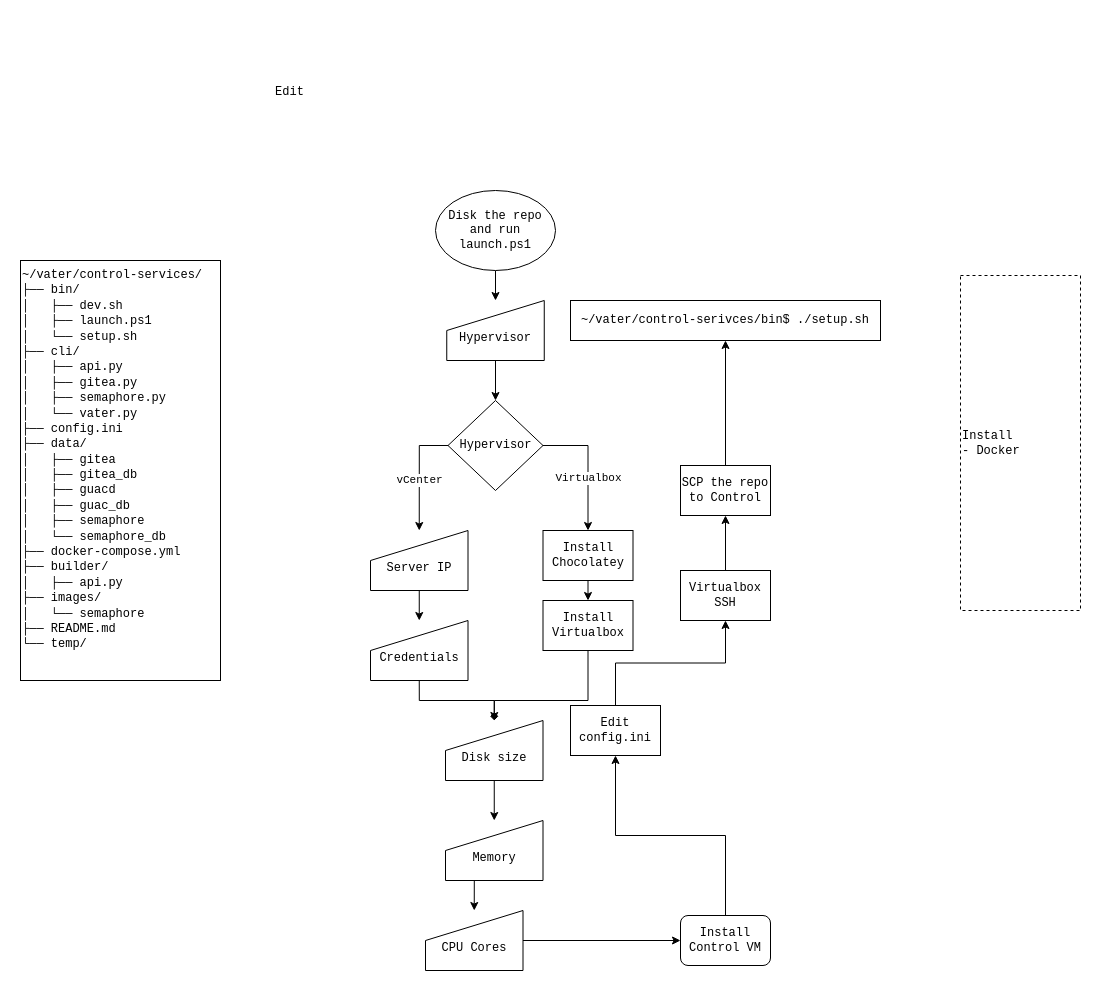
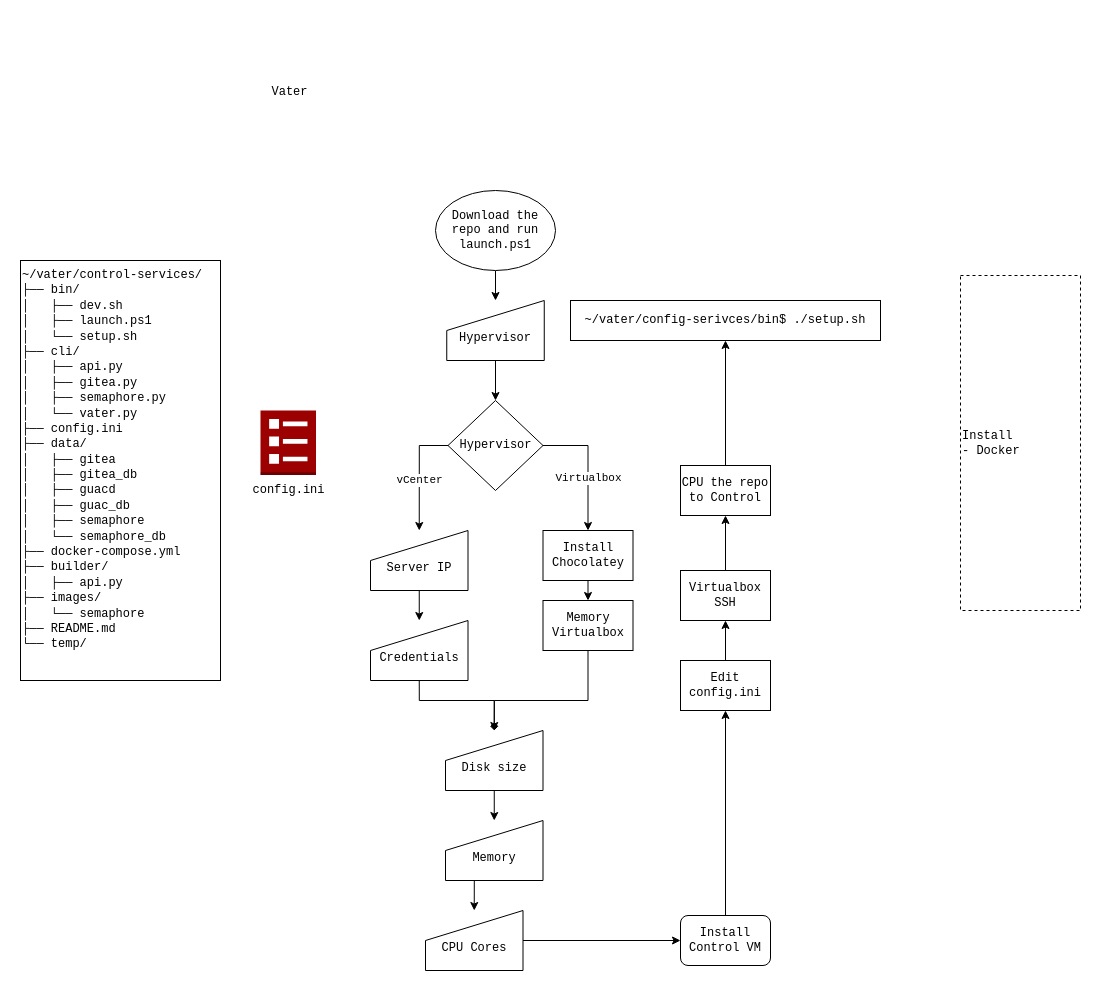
  <mxCell id="0" />
  <mxCell id="1" parent="0" />
+ <mxCell id="2" value="&lt;font face=&quot;Courier New&quot;&gt;config.ini&lt;/font&gt;" style="outlineConnect=0;dashed=0;verticalLabelPosition=bottom;verticalAlign=top;align=center;html=1;shape=mxgraph.aws3.template;fillColor=#9C0000;gradientColor=none;" vertex="1" parent="1"><mxGeometry x="260" y="410" width="55.5" height="64.5" as="geometry" /></mxCell>
  <mxCell id="3" value="&lt;div&gt;&lt;font face=&quot;Courier New&quot;&gt;~/vater/control-services/&lt;/font&gt;&lt;/div&gt;&lt;div&gt;&lt;font face=&quot;Courier New&quot;&gt;├── bin/&lt;/font&gt;&lt;/div&gt;&lt;div&gt;&lt;span style=&quot;font-family: &amp;#34;courier new&amp;#34;&quot;&gt;│&amp;nbsp; &amp;nbsp;├── dev.sh&lt;/span&gt;&lt;span style=&quot;font-family: &amp;#34;courier new&amp;#34;&quot;&gt;&lt;br&gt;&lt;/span&gt;&lt;/div&gt;&lt;div&gt;&lt;span style=&quot;font-family: &amp;#34;courier new&amp;#34;&quot;&gt;│&amp;nbsp; &amp;nbsp;├── launch.ps1&lt;/span&gt;&lt;font face=&quot;Courier New&quot;&gt;&lt;br&gt;&lt;/font&gt;&lt;/div&gt;&lt;div&gt;&lt;font face=&quot;Courier New&quot;&gt;│&amp;nbsp; &amp;nbsp;└── setup.sh&lt;/font&gt;&lt;/div&gt;&lt;div&gt;&lt;font face=&quot;Courier New&quot;&gt;├── cli/&lt;/font&gt;&lt;/div&gt;&lt;div&gt;&lt;font face=&quot;Courier New&quot;&gt;│&amp;nbsp; &amp;nbsp;├── api.py&lt;/font&gt;&lt;/div&gt;&lt;div&gt;&lt;font face=&quot;Courier New&quot;&gt;│&amp;nbsp; &amp;nbsp;├── gitea.py&lt;/font&gt;&lt;/div&gt;&lt;div&gt;&lt;font face=&quot;Courier New&quot;&gt;│&amp;nbsp; &amp;nbsp;├── semaphore.py&lt;/font&gt;&lt;/div&gt;&lt;div&gt;&lt;font face=&quot;Courier New&quot;&gt;│&amp;nbsp; &amp;nbsp;└── vater.py&lt;/font&gt;&lt;/div&gt;&lt;div&gt;&lt;span style=&quot;font-family: &amp;#34;courier new&amp;#34;&quot;&gt;├── config.ini&lt;/span&gt;&lt;br&gt;&lt;/div&gt;&lt;div&gt;&lt;font face=&quot;Courier New&quot;&gt;├── data/&lt;/font&gt;&lt;/div&gt;&lt;div&gt;&lt;font face=&quot;Courier New&quot;&gt;│&amp;nbsp; &amp;nbsp;├── gitea&lt;/font&gt;&lt;/div&gt;&lt;div&gt;&lt;font face=&quot;Courier New&quot;&gt;│&amp;nbsp; &amp;nbsp;├── gitea_db&lt;/font&gt;&lt;/div&gt;&lt;div&gt;&lt;font face=&quot;Courier New&quot;&gt;│&amp;nbsp; &amp;nbsp;├── guacd&lt;/font&gt;&lt;/div&gt;&lt;div&gt;&lt;font face=&quot;Courier New&quot;&gt;│&amp;nbsp; &amp;nbsp;├── guac_db&lt;/font&gt;&lt;/div&gt;&lt;div&gt;&lt;font face=&quot;Courier New&quot;&gt;│&amp;nbsp; &amp;nbsp;├── semaphore&lt;/font&gt;&lt;/div&gt;&lt;div&gt;&lt;font face=&quot;Courier New&quot;&gt;│&amp;nbsp; &amp;nbsp;└── semaphore_db&lt;/font&gt;&lt;/div&gt;&lt;div&gt;&lt;font face=&quot;Courier New&quot;&gt;├── docker-compose.yml&lt;/font&gt;&lt;/div&gt;&lt;div&gt;&lt;div&gt;&lt;font face=&quot;Courier New&quot;&gt;├── builder/&lt;/font&gt;&lt;/div&gt;&lt;div&gt;&lt;font face=&quot;Courier New&quot;&gt;│&amp;nbsp; &amp;nbsp;├── api.py&lt;/font&gt;&lt;/div&gt;&lt;/div&gt;&lt;div&gt;&lt;font face=&quot;Courier New&quot;&gt;├── images/&lt;/font&gt;&lt;/div&gt;&lt;div&gt;&lt;font face=&quot;Courier New&quot;&gt;│&amp;nbsp; &amp;nbsp;└── semaphore&lt;/font&gt;&lt;/div&gt;&lt;div&gt;&lt;font face=&quot;Courier New&quot;&gt;├── README.md&lt;/font&gt;&lt;/div&gt;&lt;div&gt;&lt;font face=&quot;Courier New&quot;&gt;└── temp/&lt;/font&gt;&lt;/div&gt;&lt;div&gt;&lt;br&gt;&lt;/div&gt;" style="rounded=0;whiteSpace=wrap;html=1;align=left;verticalAlign=top;" vertex="1" parent="1"><mxGeometry x="20" y="260" width="200" height="420" as="geometry" /></mxCell>
- <mxCell id="4" value="Edit" style="shape=image;html=1;verticalAlign=top;verticalLabelPosition=bottom;labelBackgroundColor=#ffffff;imageAspect=0;aspect=fixed;image=https://cdn4.iconfinder.com/data/icons/scripting-and-programming-languages/512/Python_logo-128.png;fontFamily=Courier New;" vertex="1" parent="1"><mxGeometry x="260" y="20" width="58" height="58" as="geometry" /></mxCell>
+ <mxCell id="4" value="Vater" style="shape=image;html=1;verticalAlign=top;verticalLabelPosition=bottom;labelBackgroundColor=#ffffff;imageAspect=0;aspect=fixed;image=https://cdn4.iconfinder.com/data/icons/scripting-and-programming-languages/512/Python_logo-128.png;fontFamily=Courier New;" vertex="1" parent="1"><mxGeometry x="260" y="20" width="58" height="58" as="geometry" /></mxCell>
  <mxCell id="5" style="edgeStyle=orthogonalEdgeStyle;rounded=0;orthogonalLoop=1;jettySize=auto;html=1;exitX=0.5;exitY=1;exitDx=0;exitDy=0;entryX=0.5;entryY=0;entryDx=0;entryDy=0;fontFamily=Courier New;" edge="1" parent="1" source="6" target="10"><mxGeometry relative="1" as="geometry" /></mxCell>
- <mxCell id="6" value="Disk the repo and run&lt;br&gt;launch.ps1" style="ellipse;whiteSpace=wrap;html=1;fontFamily=Courier New;align=center;" vertex="1" parent="1"><mxGeometry x="435" y="190" width="120" height="80" as="geometry" /></mxCell>
+ <mxCell id="6" value="Download the repo and run&lt;br&gt;launch.ps1" style="ellipse;whiteSpace=wrap;html=1;fontFamily=Courier New;align=center;" vertex="1" parent="1"><mxGeometry x="435" y="190" width="120" height="80" as="geometry" /></mxCell>
  <mxCell id="7" style="edgeStyle=orthogonalEdgeStyle;rounded=0;orthogonalLoop=1;jettySize=auto;html=1;exitX=0.5;exitY=1;exitDx=0;exitDy=0;entryX=0.5;entryY=0;entryDx=0;entryDy=0;fontFamily=Courier New;" edge="1" parent="1" source="8" target="28"><mxGeometry relative="1" as="geometry" /></mxCell>
  <mxCell id="8" value="Install Chocolatey" style="rounded=0;whiteSpace=wrap;html=1;fontFamily=Courier New;align=center;" vertex="1" parent="1"><mxGeometry x="542.5" y="530" width="90" height="50" as="geometry" /></mxCell>
  <mxCell id="9" style="edgeStyle=orthogonalEdgeStyle;rounded=0;orthogonalLoop=1;jettySize=auto;html=1;exitX=0.5;exitY=1;exitDx=0;exitDy=0;entryX=0.5;entryY=0;entryDx=0;entryDy=0;fontFamily=Courier New;" edge="1" parent="1" source="10" target="14"><mxGeometry relative="1" as="geometry" /></mxCell>
  <mxCell id="10" value="&lt;br&gt;Hypervisor" style="shape=manualInput;whiteSpace=wrap;html=1;fontFamily=Courier New;align=center;" vertex="1" parent="1"><mxGeometry x="446.25" y="300" width="97.5" height="60" as="geometry" /></mxCell>
  <mxCell id="11" value="vCenter" style="edgeStyle=orthogonalEdgeStyle;rounded=0;orthogonalLoop=1;jettySize=auto;html=1;exitX=0;exitY=0.5;exitDx=0;exitDy=0;fontFamily=Courier New;entryX=0.5;entryY=0;entryDx=0;entryDy=0;" edge="1" parent="1" source="14" target="16"><mxGeometry x="0.12" relative="1" as="geometry"><mxPoint x="420" y="520" as="targetPoint" /><mxPoint as="offset" /></mxGeometry></mxCell>
  <mxCell id="12" style="edgeStyle=orthogonalEdgeStyle;rounded=0;orthogonalLoop=1;jettySize=auto;html=1;exitX=1;exitY=0.5;exitDx=0;exitDy=0;fontFamily=Courier New;entryX=0.5;entryY=0;entryDx=0;entryDy=0;" edge="1" parent="1" source="14" target="8"><mxGeometry relative="1" as="geometry"><mxPoint x="590" y="510" as="targetPoint" /></mxGeometry></mxCell>
  <mxCell id="13" value="Virtualbox" style="edgeLabel;html=1;align=center;verticalAlign=middle;resizable=0;points=[];fontFamily=Courier New;" vertex="1" connectable="0" parent="12"><mxGeometry x="0.111" relative="1" as="geometry"><mxPoint y="5" as="offset" /></mxGeometry></mxCell>
  <mxCell id="14" value="Hypervisor" style="rhombus;whiteSpace=wrap;html=1;fontFamily=Courier New;align=center;" vertex="1" parent="1"><mxGeometry x="447.5" y="400" width="95" height="90" as="geometry" /></mxCell>
  <mxCell id="15" style="edgeStyle=orthogonalEdgeStyle;rounded=0;orthogonalLoop=1;jettySize=auto;html=1;exitX=0.5;exitY=1;exitDx=0;exitDy=0;fontFamily=Courier New;entryX=0.5;entryY=0;entryDx=0;entryDy=0;" edge="1" parent="1" source="16" target="18"><mxGeometry relative="1" as="geometry"><mxPoint x="560" y="600" as="targetPoint" /></mxGeometry></mxCell>
  <mxCell id="16" value="&lt;br&gt;Server IP" style="shape=manualInput;whiteSpace=wrap;html=1;fontFamily=Courier New;align=center;" vertex="1" parent="1"><mxGeometry x="370" y="530" width="97.5" height="60" as="geometry" /></mxCell>
  <mxCell id="17" style="edgeStyle=orthogonalEdgeStyle;rounded=0;orthogonalLoop=1;jettySize=auto;html=1;exitX=0.5;exitY=1;exitDx=0;exitDy=0;entryX=0.5;entryY=0;entryDx=0;entryDy=0;fontFamily=Courier New;" edge="1" parent="1" source="18" target="20"><mxGeometry relative="1" as="geometry"><Array as="points"><mxPoint x="419" y="700" /><mxPoint x="494" y="700" /></Array></mxGeometry></mxCell>
  <mxCell id="18" value="&lt;br&gt;Credentials" style="shape=manualInput;whiteSpace=wrap;html=1;fontFamily=Courier New;align=center;" vertex="1" parent="1"><mxGeometry x="370" y="620" width="97.5" height="60" as="geometry" /></mxCell>
  <mxCell id="19" style="edgeStyle=orthogonalEdgeStyle;rounded=0;orthogonalLoop=1;jettySize=auto;html=1;exitX=0.5;exitY=1;exitDx=0;exitDy=0;entryX=0.5;entryY=0;entryDx=0;entryDy=0;fontFamily=Courier New;" edge="1" parent="1" source="20" target="22"><mxGeometry relative="1" as="geometry" /></mxCell>
- <mxCell id="20" value="&lt;br&gt;Disk size" style="shape=manualInput;whiteSpace=wrap;html=1;fontFamily=Courier New;align=center;" vertex="1" parent="1"><mxGeometry x="445" y="720" width="97.5" height="60" as="geometry" /></mxCell>
+ <mxCell id="20" value="&lt;br&gt;Disk size" style="shape=manualInput;whiteSpace=wrap;html=1;fontFamily=Courier New;align=center;" vertex="1" parent="1"><mxGeometry x="445" y="730" width="97.5" height="60" as="geometry" /></mxCell>
  <mxCell id="21" style="edgeStyle=orthogonalEdgeStyle;rounded=0;orthogonalLoop=1;jettySize=auto;html=1;exitX=0.5;exitY=1;exitDx=0;exitDy=0;entryX=0.5;entryY=0;entryDx=0;entryDy=0;fontFamily=Courier New;" edge="1" parent="1" source="22" target="24"><mxGeometry relative="1" as="geometry" /></mxCell>
  <mxCell id="22" value="&lt;br&gt;Memory" style="shape=manualInput;whiteSpace=wrap;html=1;fontFamily=Courier New;align=center;" vertex="1" parent="1"><mxGeometry x="445" y="820" width="97.5" height="60" as="geometry" /></mxCell>
  <mxCell id="23" style="edgeStyle=orthogonalEdgeStyle;rounded=0;orthogonalLoop=1;jettySize=auto;html=1;exitX=1;exitY=0.5;exitDx=0;exitDy=0;entryX=0;entryY=0.5;entryDx=0;entryDy=0;fontFamily=Courier New;" edge="1" parent="1" source="24" target="30"><mxGeometry relative="1" as="geometry" /></mxCell>
  <mxCell id="24" value="&lt;br&gt;CPU Cores" style="shape=manualInput;whiteSpace=wrap;html=1;fontFamily=Courier New;align=center;" vertex="1" parent="1"><mxGeometry x="425" y="910" width="97.5" height="60" as="geometry" /></mxCell>
- <mxCell id="25" value="&lt;span&gt;~/vater/control-serivces/bin$ ./setup.sh&lt;/span&gt;" style="rounded=0;whiteSpace=wrap;html=1;fontFamily=Courier New;align=center;" vertex="1" parent="1"><mxGeometry x="570" y="300" width="310" height="40" as="geometry" /></mxCell>
+ <mxCell id="25" value="&lt;span&gt;~/vater/config-serivces/bin$ ./setup.sh&lt;/span&gt;" style="rounded=0;whiteSpace=wrap;html=1;fontFamily=Courier New;align=center;" vertex="1" parent="1"><mxGeometry x="570" y="300" width="310" height="40" as="geometry" /></mxCell>
  <mxCell id="26" value="Install&lt;br&gt;- Docker&lt;br&gt;" style="rounded=0;whiteSpace=wrap;html=1;fontFamily=Courier New;align=left;dashed=1;" vertex="1" parent="1"><mxGeometry x="960" y="275" width="120" height="335" as="geometry" /></mxCell>
  <mxCell id="27" style="edgeStyle=orthogonalEdgeStyle;rounded=0;orthogonalLoop=1;jettySize=auto;html=1;exitX=0.5;exitY=1;exitDx=0;exitDy=0;entryX=0.5;entryY=0;entryDx=0;entryDy=0;fontFamily=Courier New;endArrow=diamond;" edge="1" parent="1" source="28" target="20"><mxGeometry relative="1" as="geometry"><Array as="points"><mxPoint x="588" y="700" /><mxPoint x="494" y="700" /></Array></mxGeometry></mxCell>
- <mxCell id="28" value="Install Virtualbox" style="rounded=0;whiteSpace=wrap;html=1;fontFamily=Courier New;align=center;" vertex="1" parent="1"><mxGeometry x="542.5" y="600" width="90" height="50" as="geometry" /></mxCell>
+ <mxCell id="28" value="Memory Virtualbox" style="rounded=0;whiteSpace=wrap;html=1;fontFamily=Courier New;align=center;" vertex="1" parent="1"><mxGeometry x="542.5" y="600" width="90" height="50" as="geometry" /></mxCell>
  <mxCell id="29" style="edgeStyle=orthogonalEdgeStyle;rounded=0;orthogonalLoop=1;jettySize=auto;html=1;exitX=0.5;exitY=0;exitDx=0;exitDy=0;entryX=0.5;entryY=1;entryDx=0;entryDy=0;fontFamily=Courier New;" edge="1" parent="1" source="30" target="36"><mxGeometry relative="1" as="geometry" /></mxCell>
  <mxCell id="30" value="Install Control VM" style="whiteSpace=wrap;html=1;fontFamily=Courier New;align=center;rounded=1;" vertex="1" parent="1"><mxGeometry x="680" y="915" width="90" height="50" as="geometry" /></mxCell>
  <mxCell id="31" style="edgeStyle=orthogonalEdgeStyle;rounded=0;orthogonalLoop=1;jettySize=auto;html=1;exitX=0.5;exitY=0;exitDx=0;exitDy=0;entryX=0.5;entryY=1;entryDx=0;entryDy=0;fontFamily=Courier New;" edge="1" parent="1" source="32" target="34"><mxGeometry relative="1" as="geometry" /></mxCell>
  <mxCell id="32" value="Virtualbox SSH" style="rounded=0;whiteSpace=wrap;html=1;fontFamily=Courier New;align=center;" vertex="1" parent="1"><mxGeometry x="680" y="570" width="90" height="50" as="geometry" /></mxCell>
  <mxCell id="33" style="edgeStyle=orthogonalEdgeStyle;rounded=0;orthogonalLoop=1;jettySize=auto;html=1;exitX=0.5;exitY=0;exitDx=0;exitDy=0;entryX=0.5;entryY=1;entryDx=0;entryDy=0;fontFamily=Courier New;" edge="1" parent="1" source="34" target="25"><mxGeometry relative="1" as="geometry" /></mxCell>
- <mxCell id="34" value="SCP the repo to Control" style="rounded=0;whiteSpace=wrap;html=1;fontFamily=Courier New;align=center;" vertex="1" parent="1"><mxGeometry x="680" y="465" width="90" height="50" as="geometry" /></mxCell>
+ <mxCell id="34" value="CPU the repo to Control" style="rounded=0;whiteSpace=wrap;html=1;fontFamily=Courier New;align=center;" vertex="1" parent="1"><mxGeometry x="680" y="465" width="90" height="50" as="geometry" /></mxCell>
  <mxCell id="35" style="edgeStyle=orthogonalEdgeStyle;rounded=0;orthogonalLoop=1;jettySize=auto;html=1;exitX=0.5;exitY=0;exitDx=0;exitDy=0;entryX=0.5;entryY=1;entryDx=0;entryDy=0;fontFamily=Courier New;" edge="1" parent="1" source="36" target="32"><mxGeometry relative="1" as="geometry" /></mxCell>
- <mxCell id="36" value="Edit config.ini" style="rounded=0;whiteSpace=wrap;html=1;fontFamily=Courier New;align=center;" vertex="1" parent="1"><mxGeometry x="570" y="705" width="90" height="50" as="geometry" /></mxCell>
+ <mxCell id="36" value="Edit config.ini" style="rounded=0;whiteSpace=wrap;html=1;fontFamily=Courier New;align=center;" vertex="1" parent="1"><mxGeometry x="680" y="660" width="90" height="50" as="geometry" /></mxCell>
